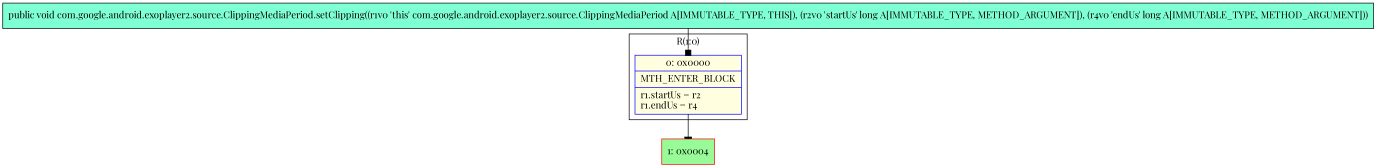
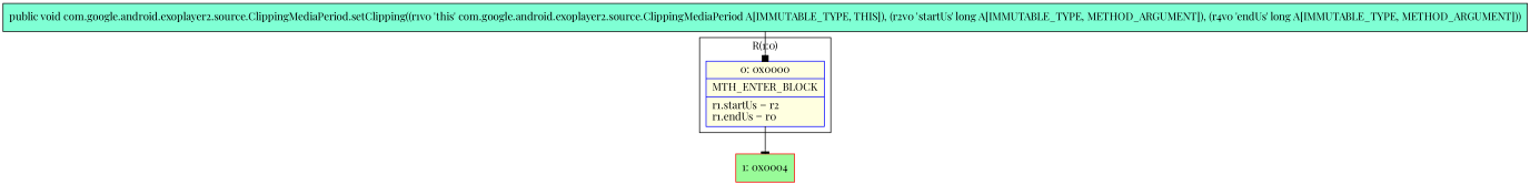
  digraph {
    fontname="Playfair Display"
    node [shape=record style=filled fontname="Playfair Display"]
    edge [fontname="Playfair Display"]
-   n1 [color=blue label="{0\:\ 0x0000|MTH_ENTER_BLOCK\l|r1.startUs = r2\lr1.endUs = r4\l}" fillcolor=lightyellow]
+   n1 [color=blue label="{0\:\ 0x0000|MTH_ENTER_BLOCK\l|r1.startUs = r2\lr1.endUs = r0\l}" fillcolor=lightyellow]
    n2 [color=red label="{1\:\ 0x0004}" fillcolor=palegreen]
    n3 [label="{public void com.google.android.exoplayer2.source.ClippingMediaPeriod.setClipping((r1v0 'this' com.google.android.exoplayer2.source.ClippingMediaPeriod A[IMMUTABLE_TYPE, THIS]), (r2v0 'startUs' long A[IMMUTABLE_TYPE, METHOD_ARGUMENT]), (r4v0 'endUs' long A[IMMUTABLE_TYPE, METHOD_ARGUMENT])) }" fillcolor=aquamarine]
    subgraph cluster_1 {
      label="R(1:0)"
      n1
    }
    n1 -> n2 [arrowhead=tee]
    n3 -> n1 [arrowhead=box]
  }
